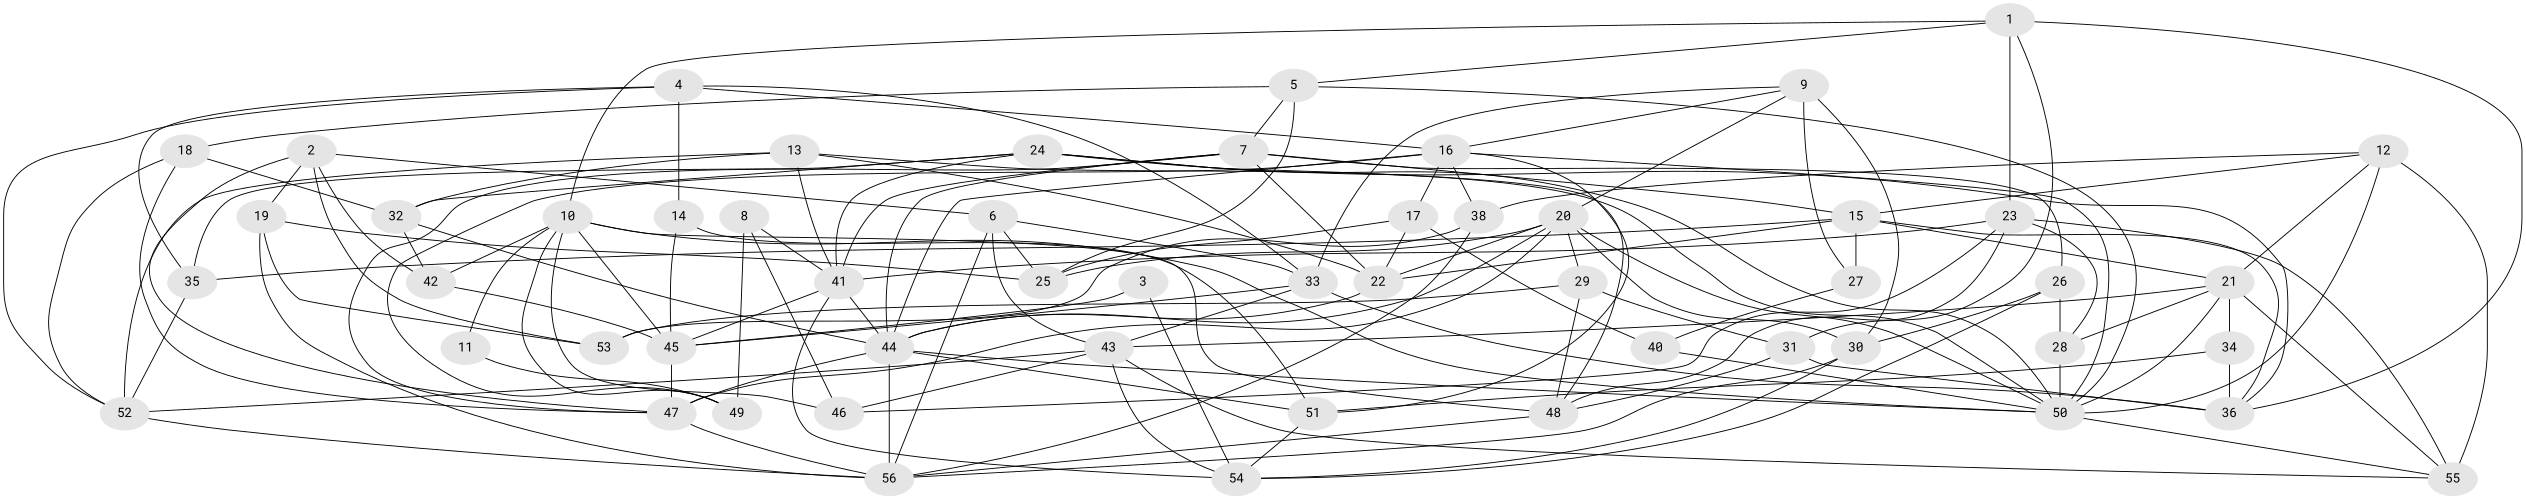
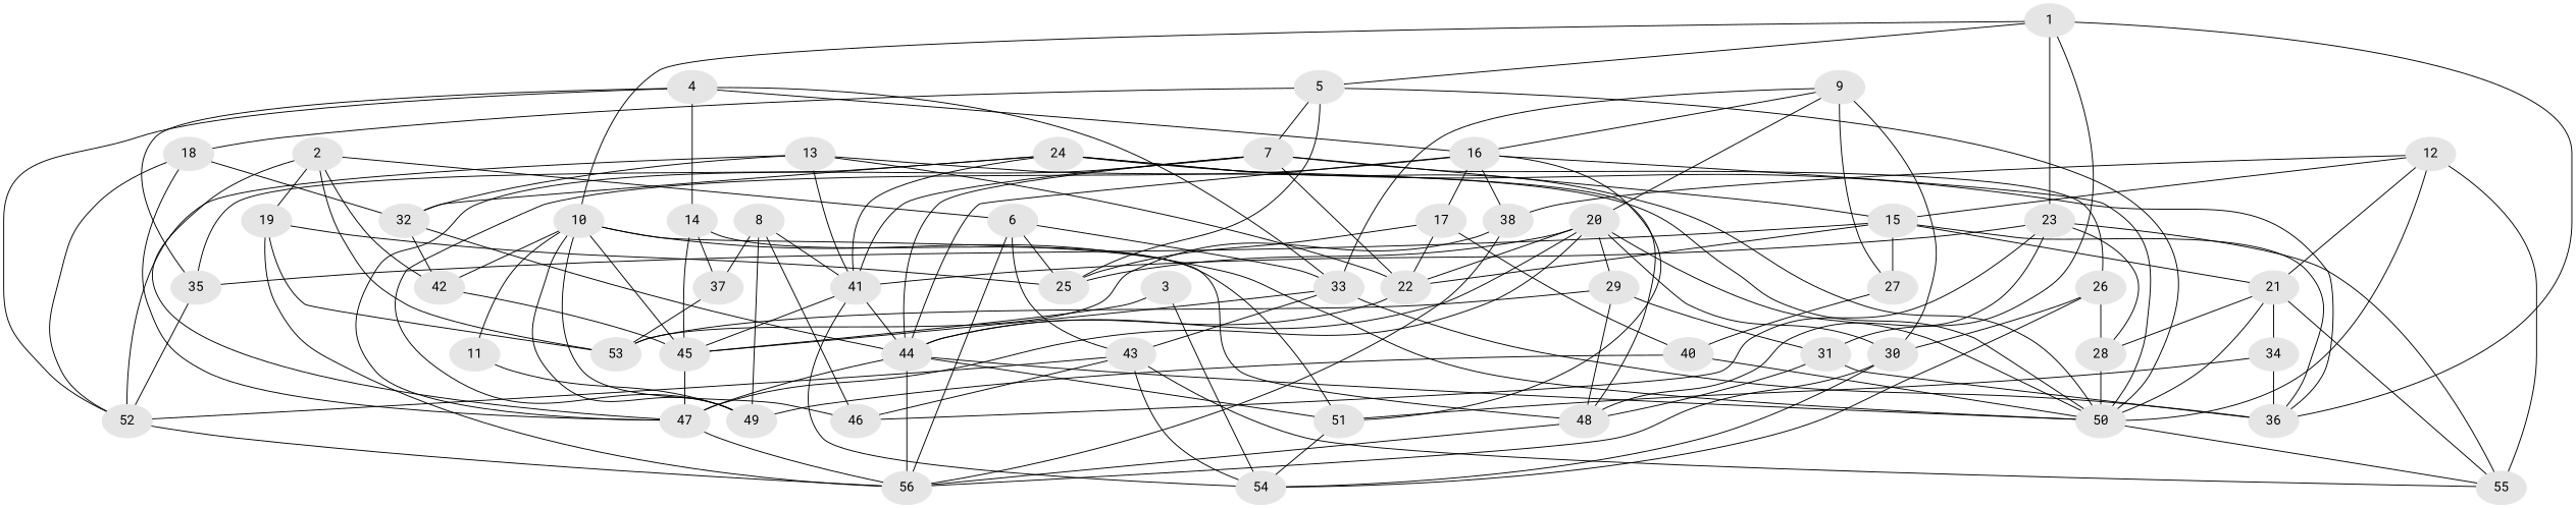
  graph {
    fontname="Roboto Mono"
    node [color=gray90 fontname="Roboto Mono" style=filled]
    edge [fontname="Roboto Mono" weight=1.0]
    1
    5
    10
    23
    31
    36
    7
    18
    25
    50
    42
    45
    46
    49
    11
    48
    41
    55
    28
    2
    6
    19
    47
    53
    33
    43
    56
    3
    54
    4
    14
    16
    35
    52
+   37
    51
    44
    38
    17
    15
    22
    26
    32
    27
    21
    30
    8
    9
    20
    29
    40
    12
    34
    13
    24
    1 -- 5
    1 -- 10
    1 -- 23
    1 -- 31
    1 -- 36
    5 -- 7 [weight=2.0]
    5 -- 18
    5 -- 25
    5 -- 50 [weight=2.0]
    10 -- 50
    10 -- 42
    10 -- 45
    10 -- 46
    10 -- 49
    10 -- 11
    10 -- 48
    23 -- 46
    23 -- 48
    23 -- 41
    23 -- 55 [weight=4.0]
    23 -- 28 [weight=2.0]
    31 -- 36
    31 -- 48
    7 -- 41
    7 -- 47
    7 -- 44
    7 -- 15
    7 -- 22
    7 -- 26
    18 -- 47
    18 -- 52
    18 -- 32
    50 -- 55
    42 -- 45
    45 -- 47 [weight=2.0]
    11 -- 49
    48 -- 56
    41 -- 45
    41 -- 54
    41 -- 44
    28 -- 50
    2 -- 42
    2 -- 6
    2 -- 19
    2 -- 47
    2 -- 53
    6 -- 25
    6 -- 33
    6 -- 43
    6 -- 56
    19 -- 25
    19 -- 53 [weight=2.0]
    19 -- 56
    47 -- 56 [weight=2.0]
    33 -- 36 [weight=2.0]
    33 -- 45
    33 -- 43
    43 -- 46
    43 -- 55
    43 -- 54
    43 -- 52
    3 -- 45
    3 -- 54
    4 -- 33
    4 -- 14
    4 -- 16
    4 -- 35
    4 -- 52
    14 -- 45
+   14 -- 37
    14 -- 51
    16 -- 50
    16 -- 49
    16 -- 51
    16 -- 44
    16 -- 38
    16 -- 17
    35 -- 52
    52 -- 56
+   37 -- 53
    51 -- 54
    44 -- 50
    44 -- 47
    44 -- 56
    44 -- 51
    38 -- 53
    38 -- 56
    17 -- 25
    17 -- 22
    17 -- 40
    15 -- 36
    15 -- 35
    15 -- 22
    15 -- 27
    15 -- 21
    22 -- 44
    26 -- 28 [weight=2.0]
    26 -- 54
    26 -- 30
    32 -- 42
    32 -- 44
    27 -- 40
    21 -- 50
    21 -- 55
    21 -- 28
-   21 -- 43
    21 -- 34
    30 -- 56
    30 -- 54
    8 -- 46
    8 -- 49
    8 -- 41
+   8 -- 37
    9 -- 33
    9 -- 16
    9 -- 27
    9 -- 30
    9 -- 20
    20 -- 25
    20 -- 50
    20 -- 47
    20 -- 44
    20 -- 22
    20 -- 30
    20 -- 29
    29 -- 31
    29 -- 48
    29 -- 53
    40 -- 50
+   40 -- 49
    12 -- 50
    12 -- 55 [weight=2.0]
    12 -- 38 [weight=2.0]
    12 -- 15
    12 -- 21
    34 -- 36
    34 -- 51
    13 -- 50
    13 -- 41
    13 -- 52
    13 -- 22
    13 -- 32
    24 -- 36
    24 -- 50
    24 -- 48
    24 -- 41
    24 -- 35
    24 -- 32
  }
